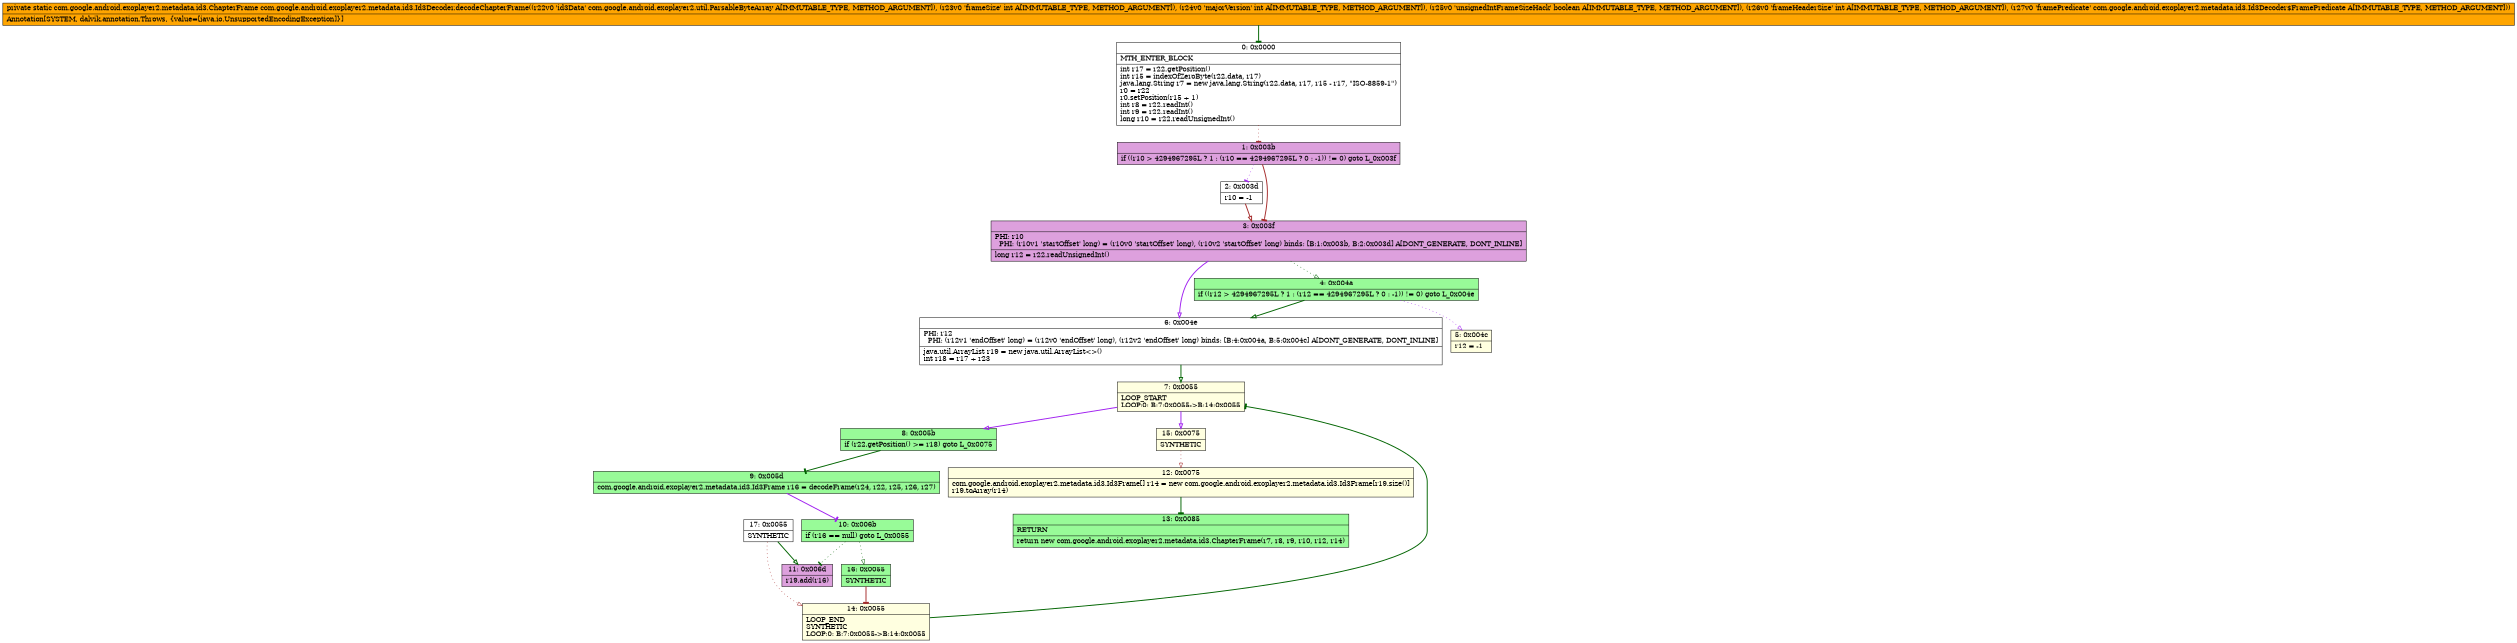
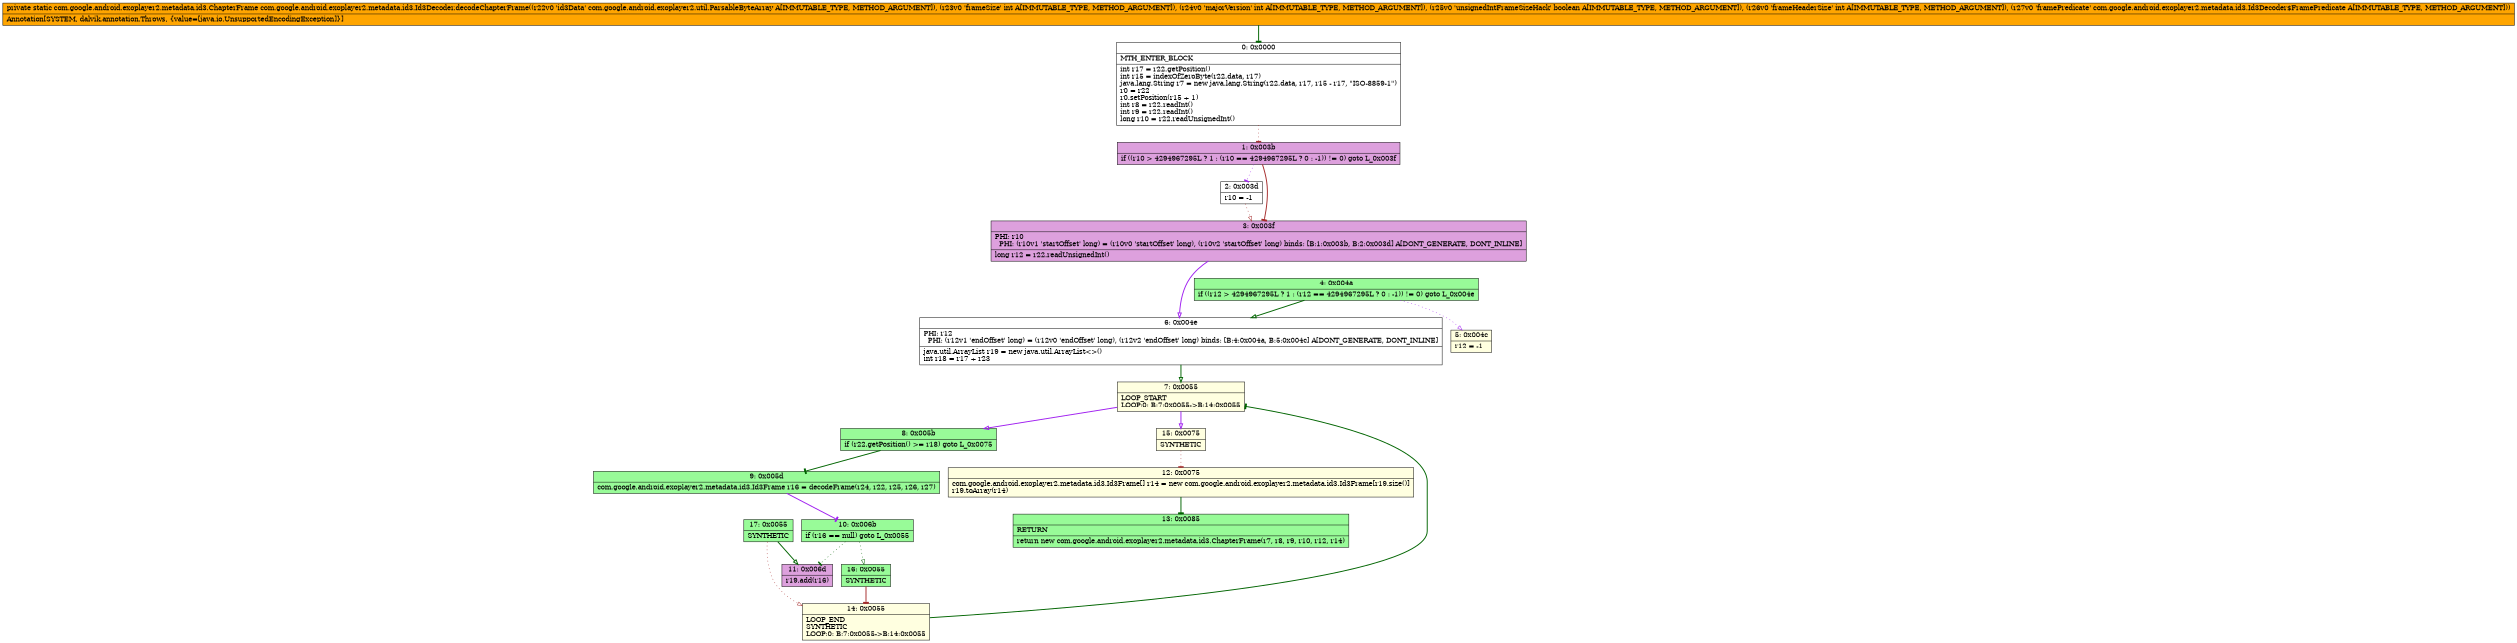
  digraph {
    node [fillcolor=palegreen shape=record style=filled]
    edge [arrowhead=tee color=darkgreen style=bold]
    n1 [fillcolor=white label="{0\:\ 0x0000|MTH_ENTER_BLOCK\l|int r17 = r22.getPosition()\lint r15 = indexOfZeroByte(r22.data, r17)\ljava.lang.String r7 = new java.lang.String(r22.data, r17, r15 \- r17, \"ISO\-8859\-1\")\lr0 = r22\lr0.setPosition(r15 + 1)\lint r8 = r22.readInt()\lint r9 = r22.readInt()\llong r10 = r22.readUnsignedInt()\l}"]
    n2 [fillcolor=plum label="{1\:\ 0x003b|if ((r10 \> 4294967295L ? 1 : (r10 == 4294967295L ? 0 : \-1)) != 0) goto L_0x003f\l}"]
    n3 [fillcolor=white label="{2\:\ 0x003d|r10 = \-1\l}"]
    n4 [fillcolor=plum label="{3\:\ 0x003f|PHI: r10 \l  PHI: (r10v1 'startOffset' long) = (r10v0 'startOffset' long), (r10v2 'startOffset' long) binds: [B:1:0x003b, B:2:0x003d] A[DONT_GENERATE, DONT_INLINE]\l|long r12 = r22.readUnsignedInt()\l}"]
    n5 [label="{4\:\ 0x004a|if ((r12 \> 4294967295L ? 1 : (r12 == 4294967295L ? 0 : \-1)) != 0) goto L_0x004e\l}"]
    n6 [fillcolor=white label="{6\:\ 0x004e|PHI: r12 \l  PHI: (r12v1 'endOffset' long) = (r12v0 'endOffset' long), (r12v2 'endOffset' long) binds: [B:4:0x004a, B:5:0x004c] A[DONT_GENERATE, DONT_INLINE]\l|java.util.ArrayList r19 = new java.util.ArrayList\<\>()\lint r18 = r17 + r23\l}"]
    n7 [fillcolor=lightyellow label="{5\:\ 0x004c|r12 = \-1\l}"]
    n8 [fillcolor=lightyellow label="{7\:\ 0x0055|LOOP_START\lLOOP:0: B:7:0x0055\-\>B:14:0x0055\l}"]
    n9 [label="{8\:\ 0x005b|if (r22.getPosition() \>= r18) goto L_0x0075\l}"]
    n10 [fillcolor=lightyellow label="{15\:\ 0x0075|SYNTHETIC\l}"]
    n11 [label="{9\:\ 0x005d|com.google.android.exoplayer2.metadata.id3.Id3Frame r16 = decodeFrame(r24, r22, r25, r26, r27)\l}"]
    n12 [label="{10\:\ 0x006b|if (r16 == null) goto L_0x0055\l}"]
    n13 [fillcolor=lightyellow label="{12\:\ 0x0075|com.google.android.exoplayer2.metadata.id3.Id3Frame[] r14 = new com.google.android.exoplayer2.metadata.id3.Id3Frame[r19.size()]\lr19.toArray(r14)\l}"]
    n14 [fillcolor=plum label="{11\:\ 0x006d|r19.add(r16)\l}"]
    n15 [label="{16\:\ 0x0055|SYNTHETIC\l}"]
    n16 [fillcolor=lightyellow label="{14\:\ 0x0055|LOOP_END\lSYNTHETIC\lLOOP:0: B:7:0x0055\-\>B:14:0x0055\l}"]
-   n17 [fillcolor=white label="{17\:\ 0x0055|SYNTHETIC\l}"]
+   n17 [label="{17\:\ 0x0055|SYNTHETIC\l}"]
    n18 [label="{13\:\ 0x0085|RETURN\l|return new com.google.android.exoplayer2.metadata.id3.ChapterFrame(r7, r8, r9, r10, r12, r14)\l}"]
    n19 [fillcolor=orange label="{private static com.google.android.exoplayer2.metadata.id3.ChapterFrame com.google.android.exoplayer2.metadata.id3.Id3Decoder.decodeChapterFrame((r22v0 'id3Data' com.google.android.exoplayer2.util.ParsableByteArray A[IMMUTABLE_TYPE, METHOD_ARGUMENT]), (r23v0 'frameSize' int A[IMMUTABLE_TYPE, METHOD_ARGUMENT]), (r24v0 'majorVersion' int A[IMMUTABLE_TYPE, METHOD_ARGUMENT]), (r25v0 'unsignedIntFrameSizeHack' boolean A[IMMUTABLE_TYPE, METHOD_ARGUMENT]), (r26v0 'frameHeaderSize' int A[IMMUTABLE_TYPE, METHOD_ARGUMENT]), (r27v0 'framePredicate' com.google.android.exoplayer2.metadata.id3.Id3Decoder$FramePredicate A[IMMUTABLE_TYPE, METHOD_ARGUMENT]))  | Annotation[SYSTEM, dalvik.annotation.Throws, \{value=[java.io.UnsupportedEncodingException]\}]\l}"]
    n1 -> n2 [color=brown style=dotted]
    n2 -> n3 [color=purple style=dotted]
    n2 -> n4 [color=brown]
-   n3 -> n4 [arrowhead=onormal color=brown]
-   n4 -> n5 [arrowhead=onormal style=dotted]
+   n3 -> n4 [arrowhead=onormal color=brown style=dotted]
    n4 -> n6 [arrowhead=onormal color=purple]
    n5 -> n6 [arrowhead=onormal]
    n5 -> n7 [arrowhead=onormal color=purple style=dotted]
    n6 -> n8 [arrowhead=onormal]
    n8 -> n9 [arrowhead=onormal color=purple]
    n8 -> n10 [arrowhead=onormal color=purple]
    n9 -> n11
-   n10 -> n13 [arrowhead=onormal color=brown style=dotted]
+   n10 -> n13 [color=brown style=dotted]
    n11 -> n12 [color=purple]
    n12 -> n14 [style=dotted]
    n12 -> n15 [arrowhead=onormal style=dotted]
    n13 -> n18
    n15 -> n16 [color=brown]
    n16 -> n8
    n17 -> n14 [arrowhead=onormal]
    n17 -> n16 [arrowhead=onormal color=brown style=dotted]
    n19 -> n1
  }
